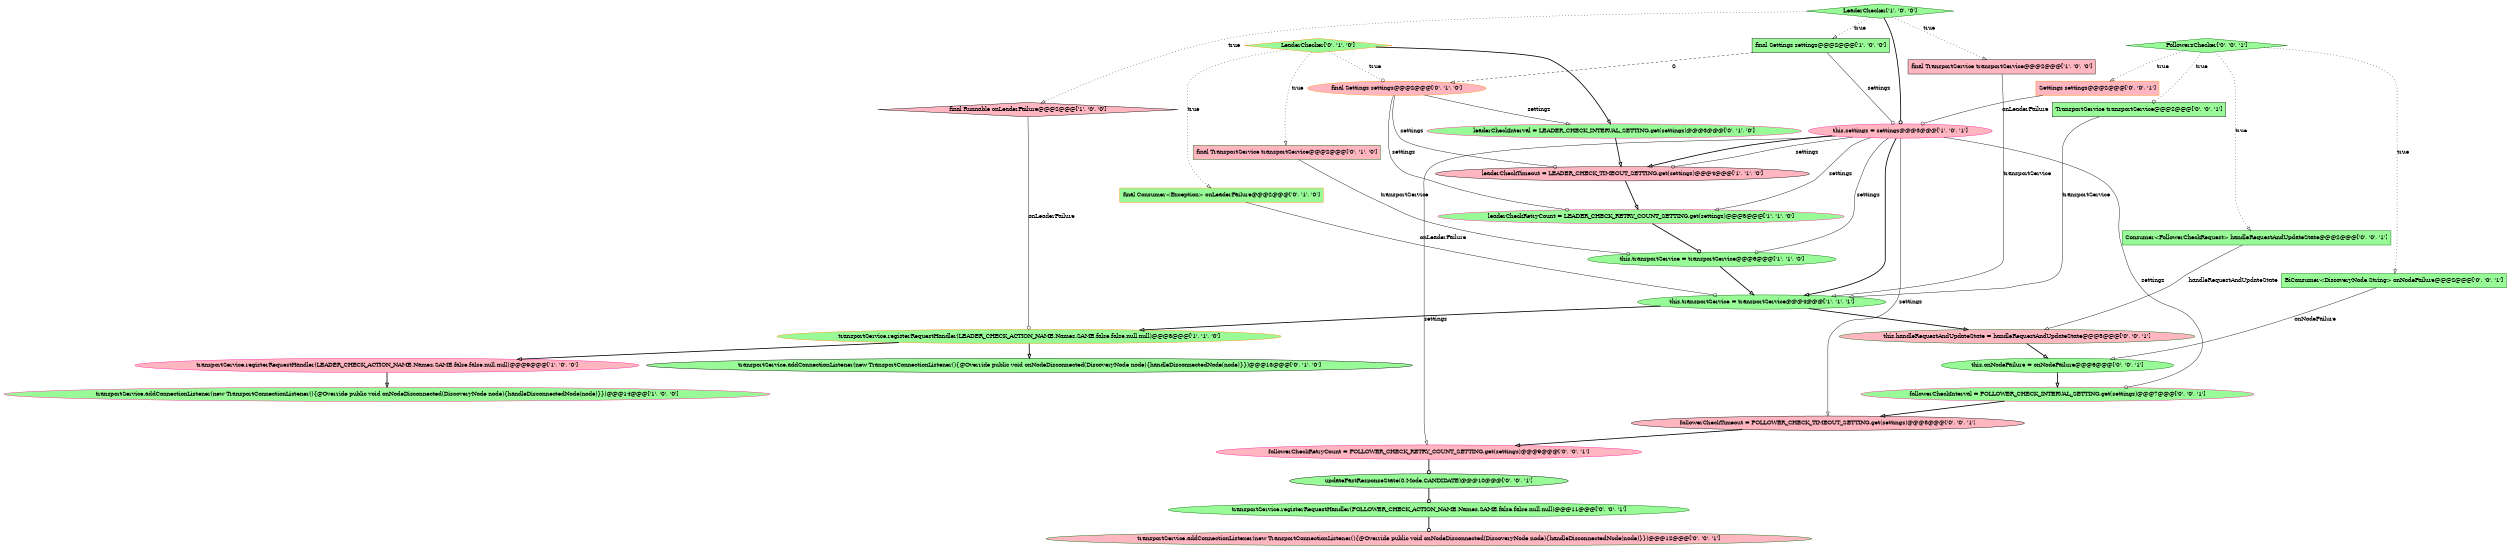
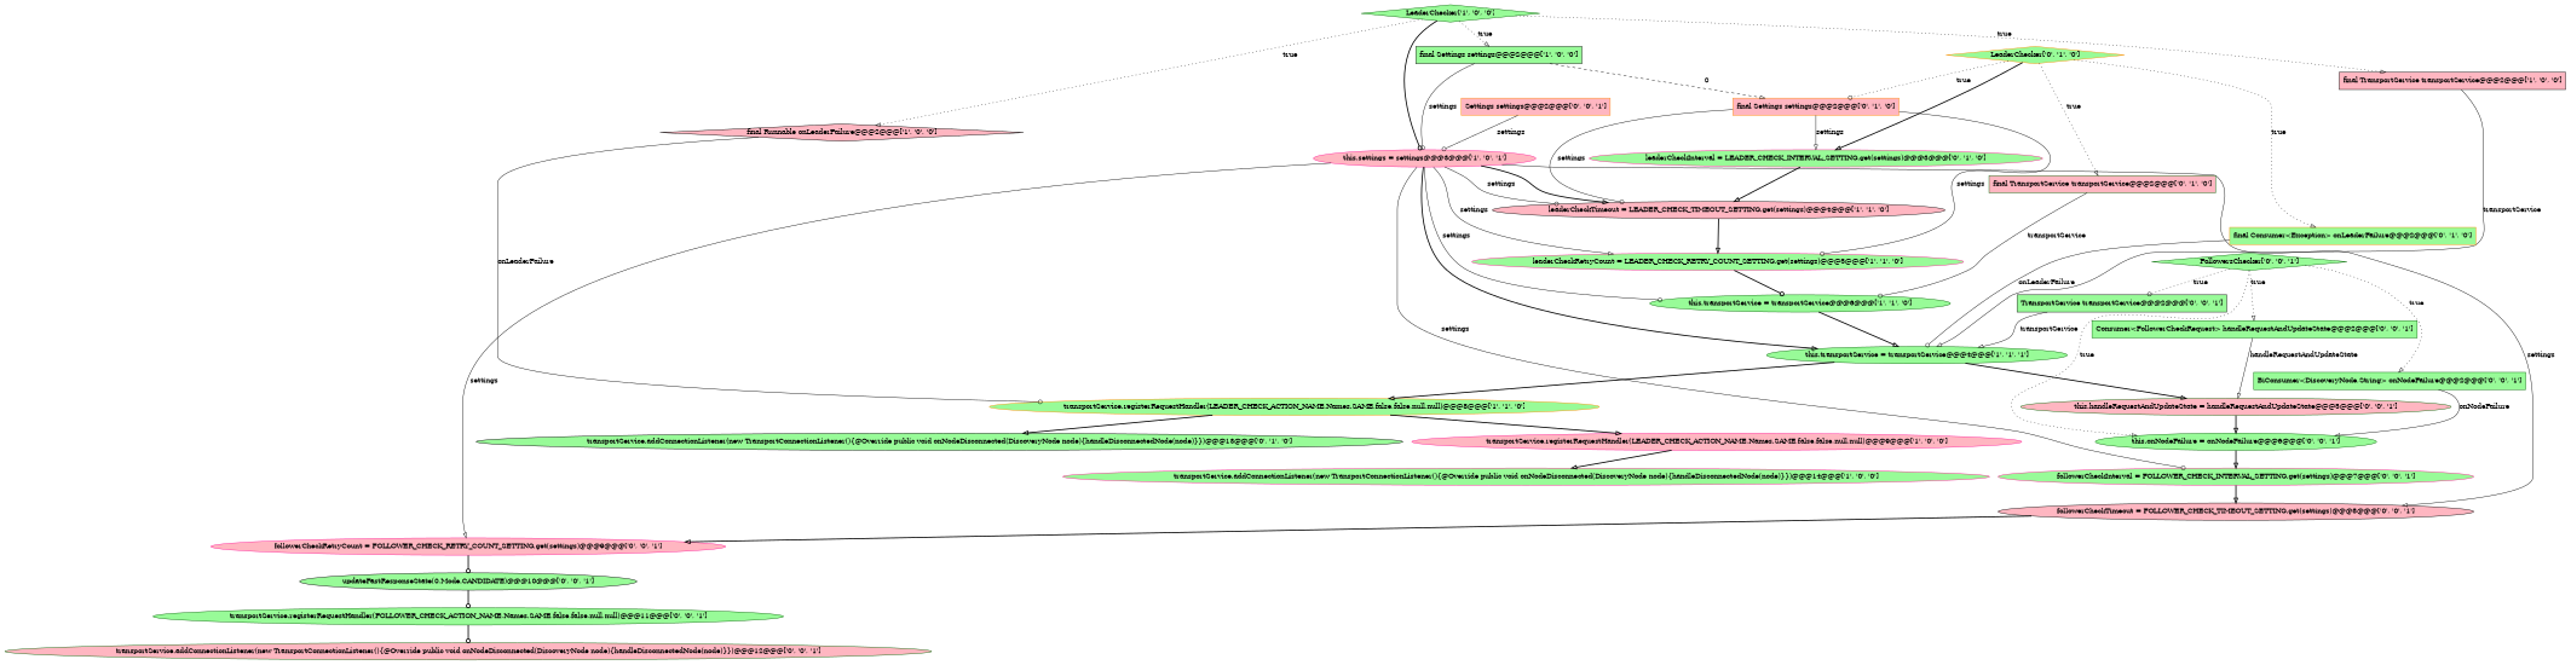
  digraph {
    node [color=darkgreen fillcolor=palegreen shape=ellipse style=filled]
    edge [arrowhead=onormal style=bold]
    n1 [color=darkorange label="transportService.registerRequestHandler(LEADER_CHECK_ACTION_NAME,Names.SAME,false,false,null,null)@@@8@@@['1', '1', '0']"]
    n2 [color=black label="transportService.addConnectionListener(new TransportConnectionListener(){@Override public void onNodeDisconnected(DiscoveryNode node){handleDisconnectedNode(node)}})@@@13@@@['0', '1', '0']"]
    n3 [color=deeppink fillcolor=lightpink label="transportService.registerRequestHandler(LEADER_CHECK_ACTION_NAME,Names.SAME,false,false,null,null)@@@9@@@['1', '0', '0']"]
    n4 [color=deeppink label="transportService.addConnectionListener(new TransportConnectionListener(){@Override public void onNodeDisconnected(DiscoveryNode node){handleDisconnectedNode(node)}})@@@14@@@['1', '0', '0']"]
    n5 [color=black fillcolor=lightpink label="final TransportService transportService@@@2@@@['1', '0', '0']" shape=box]
    n6 [label="this.transportService = transportService@@@4@@@['1', '1', '1']"]
    n7 [fillcolor=lightpink label="this.handleRequestAndUpdateState = handleRequestAndUpdateState@@@5@@@['0', '0', '1']"]
-   n8 [color=darkorange fillcolor=lightpink label="final Settings settings@@@2@@@['0', '1', '0']"]
+   n8 [color=darkorange fillcolor=lightpink label="final Settings settings@@@2@@@['0', '1', '0']" shape=box]
    n9 [color=deeppink label="leaderCheckRetryCount = LEADER_CHECK_RETRY_COUNT_SETTING.get(settings)@@@5@@@['1', '1', '0']"]
    n10 [color=deeppink label="leaderCheckInterval = LEADER_CHECK_INTERVAL_SETTING.get(settings)@@@3@@@['0', '1', '0']"]
    n11 [color=black fillcolor=lightpink label="leaderCheckTimeout = LEADER_CHECK_TIMEOUT_SETTING.get(settings)@@@4@@@['1', '1', '0']"]
    n12 [label="this.transportService = transportService@@@6@@@['1', '1', '0']"]
    n13 [label="Consumer<FollowerCheckRequest> handleRequestAndUpdateState@@@2@@@['0', '0', '1']" shape=box]
    n14 [label="this.onNodeFailure = onNodeFailure@@@6@@@['0', '0', '1']"]
    n15 [color=deeppink fillcolor=lightpink label="this.settings = settings@@@3@@@['1', '0', '1']"]
    n16 [color=black fillcolor=lightpink label="followerCheckTimeout = FOLLOWER_CHECK_TIMEOUT_SETTING.get(settings)@@@8@@@['0', '0', '1']"]
    n17 [color=deeppink label="followerCheckInterval = FOLLOWER_CHECK_INTERVAL_SETTING.get(settings)@@@7@@@['0', '0', '1']"]
    n18 [color=deeppink fillcolor=lightpink label="followerCheckRetryCount = FOLLOWER_CHECK_RETRY_COUNT_SETTING.get(settings)@@@9@@@['0', '0', '1']"]
    n19 [color=black label="updateFastResponseState(0,Mode.CANDIDATE)@@@10@@@['0', '0', '1']"]
    n20 [color=darkorange label="LeaderChecker['0', '1', '0']" shape=diamond]
    n21 [color=darkorange label="final Consumer<Exception> onLeaderFailure@@@2@@@['0', '1', '0']" shape=box]
    n22 [fillcolor=lightpink label="final TransportService transportService@@@2@@@['0', '1', '0']" shape=box]
    n23 [label="FollowersChecker['0', '0', '1']" shape=diamond]
    n24 [color=black label="TransportService transportService@@@2@@@['0', '0', '1']" shape=box]
    n25 [label="BiConsumer<DiscoveryNode,String> onNodeFailure@@@2@@@['0', '0', '1']" shape=box]
    n26 [color=darkorange fillcolor=lightpink label="Settings settings@@@2@@@['0', '0', '1']" shape=box]
    n27 [color=black fillcolor=lightpink label="final Runnable onLeaderFailure@@@2@@@['1', '0', '0']" shape=diamond]
    n28 [color=black label="final Settings settings@@@2@@@['1', '0', '0']" shape=box]
    n29 [label="transportService.registerRequestHandler(FOLLOWER_CHECK_ACTION_NAME,Names.SAME,false,false,null,null)@@@11@@@['0', '0', '1']"]
    n30 [fillcolor=lightpink label="transportService.addConnectionListener(new TransportConnectionListener(){@Override public void onNodeDisconnected(DiscoveryNode node){handleDisconnectedNode(node)}})@@@12@@@['0', '0', '1']"]
    n31 [label="LeaderChecker['1', '0', '0']" shape=diamond]
    n1 -> n2
    n1 -> n3
    n3 -> n4
    n5 -> n6 [label=transportService style=solid]
    n6 -> n1
    n6 -> n7
    n7 -> n14
    n8 -> n9 [arrowhead=odot label=settings style=solid]
    n8 -> n10 [label=settings style=solid]
    n8 -> n11 [arrowhead=odot label=settings style=solid]
    n9 -> n12 [arrowhead=odot]
    n10 -> n11
    n11 -> n9
    n12 -> n6
    n13 -> n7 [label=handleRequestAndUpdateState style=solid]
    n14 -> n17
    n15 -> n6
    n15 -> n9 [label=settings style=solid]
    n15 -> n11
    n15 -> n11 [arrowhead=odot label=settings style=solid]
    n15 -> n12 [arrowhead=odot label=settings style=solid]
    n15 -> n16 [label=settings style=solid]
    n15 -> n17 [arrowhead=odot label=settings style=solid]
    n15 -> n18 [label=settings style=solid]
    n16 -> n18
    n17 -> n16
    n18 -> n19 [arrowhead=odot]
    n19 -> n29 [arrowhead=odot]
    n20 -> n8 [arrowhead=odot label=true style=dotted]
    n20 -> n10
    n20 -> n21 [label=true style=dotted]
    n20 -> n22 [label=true style=dotted]
    n21 -> n6 [arrowhead=odot label=onLeaderFailure style=solid]
    n22 -> n12 [arrowhead=odot label=transportService style=solid]
    n23 -> n13 [label=true style=dotted]
    n23 -> n24 [arrowhead=odot label=true style=dotted]
    n23 -> n25 [label=true style=dotted]
-   n23 -> n26 [label=true style=dotted]
+   n23 -> n14 [label=true style=dotted]
    n24 -> n6 [label=transportService style=solid]
    n25 -> n14 [label=onNodeFailure style=solid]
-   n26 -> n15 [arrowhead=odot label=onLeaderFailure style=solid]
+   n26 -> n15 [arrowhead=odot label=settings style=solid]
    n27 -> n1 [arrowhead=odot label=onLeaderFailure style=solid]
    n28 -> n8 [label=0 style=dashed]
    n28 -> n15 [arrowhead=odot label=settings style=solid]
    n29 -> n30 [arrowhead=odot]
    n31 -> n5 [label=true style=dotted]
    n31 -> n15 [arrowhead=odot]
    n31 -> n27 [label=true style=dotted]
    n31 -> n28 [label=true style=dotted]
  }
